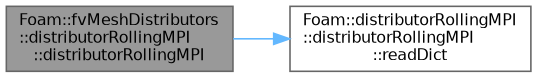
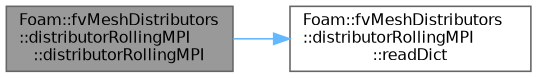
  digraph {
    rankdir=LR
    node [fontname=Helvetica fontsize=10 shape=box style=filled]
    n1 [color=gray40 fillcolor=grey60 fontcolor=black height=0.2 label="Foam::fvMeshDistributors\l::distributorRollingMPI\l::distributorRollingMPI" width=0.4]
-   n2 [color=grey40 fillcolor=white height=0.2 label="Foam::distributorRollingMPI\l::distributorRollingMPI\l::readDict" width=0.4]
+   n2 [color=grey40 fillcolor=white height=0.2 label="Foam::fvMeshDistributors\l::distributorRollingMPI\l::readDict" width=0.4]
    n1 -> n2 [color=steelblue1 fontname=Helvetica fontsize=10 labelfontname=Helvetica labelfontsize=10 style=solid]
  }
